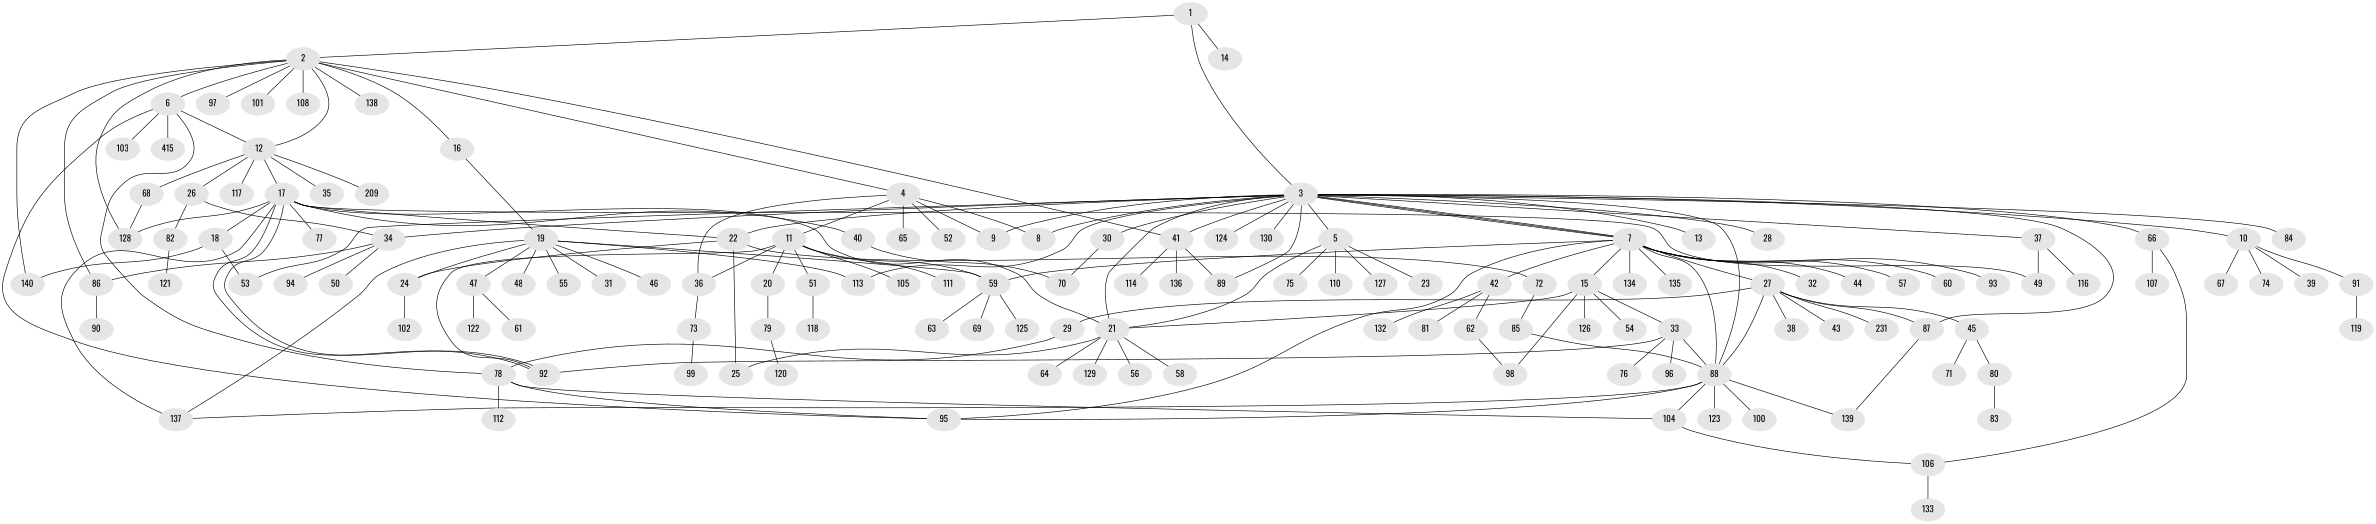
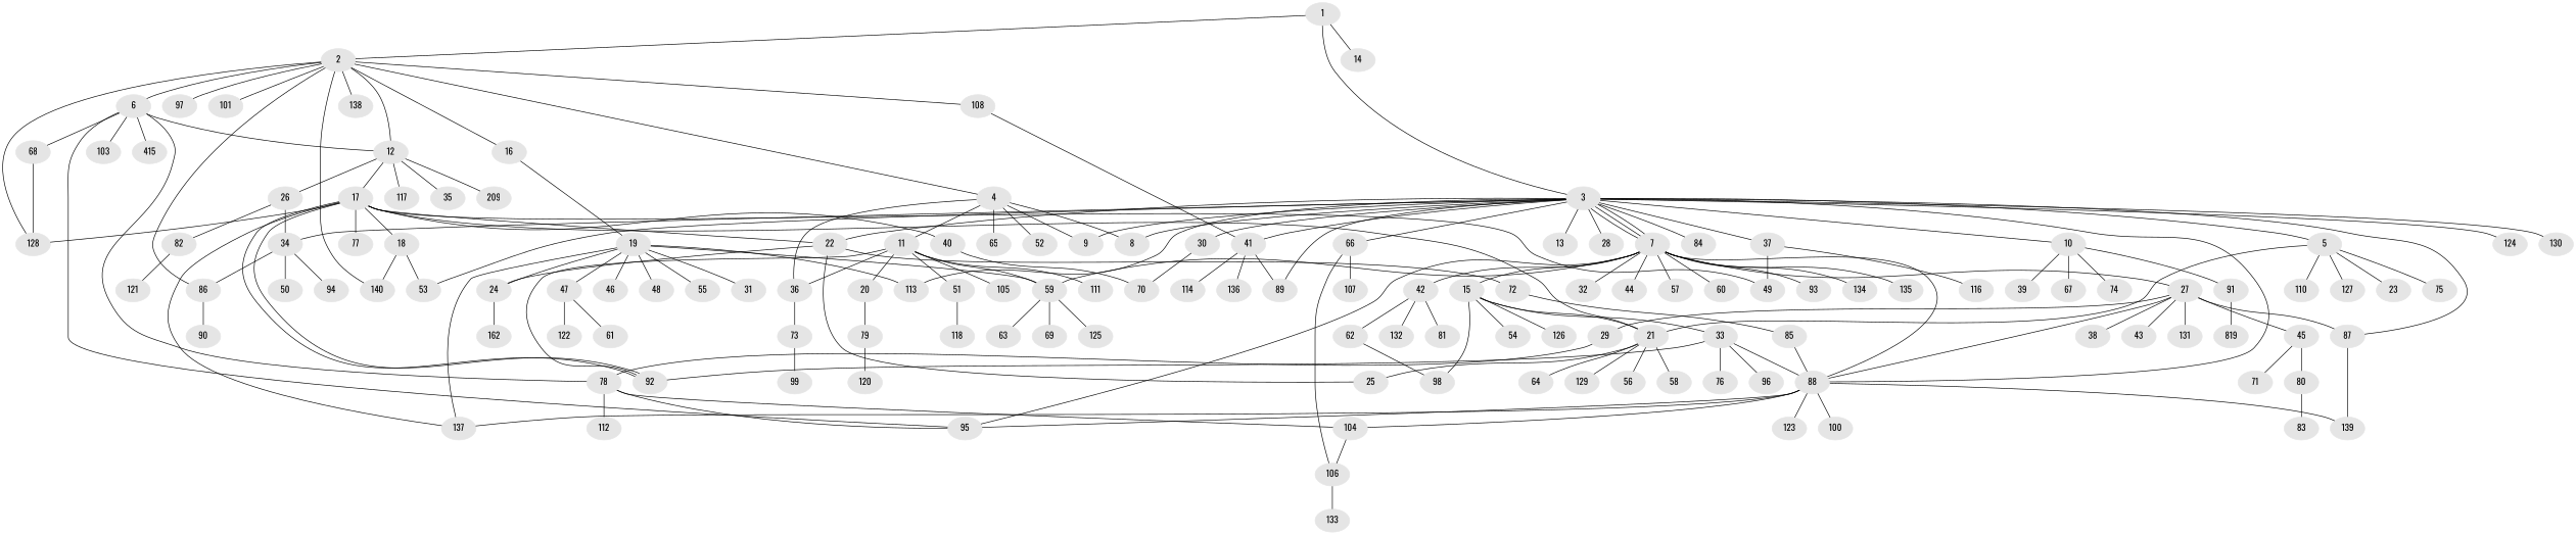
  graph {
    fontname=Oswald
    node [color=gray90 fontname=Oswald style=filled]
    edge [fontname=Oswald]
    1
    2
    3
    14
    4
    6
    12
    16
    41
    86
    97
    101
    108
    128
    138
    140
    5
    7
    8
    9
    10
    13
    21
    22
    28
    30
    34
    37
    53
    66
    84
    87
    88
    89
    113
    124
    130
    11
    36
    52
    65
    68
    78
    95
    103
    n46 [label=415]
    17
    26
    35
    n50 [label=209]
    117
    19
    114
    136
    90
    23
    75
    110
    127
    15
    27
    32
    42
    44
    57
    59
    60
    93
    134
    135
    39
    67
    74
    91
    25
    56
    58
    64
    129
    24
    72
    70
    50
    94
    49
    116
    106
    107
    139
    137
    104
    100
    123
    20
    51
    92
    105
    111
    73
    112
    33
    54
    98
    126
    29
    38
    43
    45
-   131 [label=231]
+   131
    62
    81
    132
    63
    69
    125
-   119
+   119 [label=819]
    79
    118
    18
    40
    77
    82
    76
    96
    31
    46
    47
    48
    55
-   102
+   102 [label=162]
    61
    122
    120
    85
    121
    71
    80
    99
    83
    133
    1 -- 2
    1 -- 3
    1 -- 14
    2 -- 4
    2 -- 6
    2 -- 12
    2 -- 16
-   2 -- 41
+   108 -- 41
    2 -- 86
    2 -- 97
    2 -- 101
    2 -- 108
    2 -- 128
    2 -- 138
    2 -- 140
    3 -- 41
    3 -- 5
    3 -- 7
    3 -- 7
    3 -- 7
    3 -- 8
    3 -- 9
    3 -- 10
    3 -- 13
-   3 -- 21
    3 -- 22
    3 -- 28
    3 -- 30
    3 -- 34
    3 -- 37
    3 -- 53
    3 -- 66
    3 -- 84
    3 -- 87
    3 -- 88
    3 -- 89
    3 -- 113
    3 -- 124
    3 -- 130
    4 -- 8
    4 -- 9
    4 -- 11
    4 -- 36
    4 -- 52
    4 -- 65
    6 -- 12
-   12 -- 68
+   6 -- 68
    6 -- 78
    6 -- 95
    6 -- 103
    6 -- n46
    12 -- 17
    12 -- 26
    12 -- 35
    12 -- n50
    12 -- 117
    16 -- 19
    41 -- 89
    41 -- 114
    41 -- 136
    86 -- 90
    5 -- 21
    5 -- 23
    5 -- 75
    5 -- 110
    5 -- 127
    7 -- 88
    7 -- 95
    7 -- 15
    7 -- 27
    7 -- 32
    7 -- 42
    7 -- 44
    7 -- 57
    7 -- 59
    7 -- 60
    7 -- 93
    7 -- 134
    7 -- 135
    10 -- 39
    10 -- 67
    10 -- 74
    10 -- 91
    21 -- 25
    21 -- 56
    21 -- 58
    21 -- 64
    21 -- 129
    22 -- 25
    22 -- 24
    22 -- 72
    30 -- 70
    34 -- 86
    34 -- 50
    34 -- 94
    37 -- 49
    37 -- 116
    66 -- 106
    66 -- 107
    87 -- 139
    88 -- 95
    88 -- 139
    88 -- 137
    88 -- 104
    88 -- 100
    88 -- 123
    11 -- 36
    11 -- 59
    11 -- 20
    11 -- 51
    11 -- 92
    11 -- 105
    11 -- 111
    36 -- 73
    68 -- 128
    78 -- 95
    78 -- 104
    78 -- 112
    17 -- 128
    17 -- 21
    17 -- 22
    17 -- 49
    17 -- 137
    17 -- 92
    17 -- 92
    17 -- 18
    17 -- 40
    17 -- 77
    26 -- 34
    26 -- 82
    19 -- 113
    19 -- 59
    19 -- 24
    19 -- 137
    19 -- 31
    19 -- 46
    19 -- 47
    19 -- 48
    19 -- 55
    15 -- 21
    15 -- 33
    15 -- 54
    15 -- 98
    15 -- 126
    27 -- 87
    27 -- 88
    27 -- 29
    27 -- 38
    27 -- 43
    27 -- 45
    27 -- 131
    42 -- 62
    42 -- 81
    42 -- 132
    59 -- 63
    59 -- 69
    59 -- 125
    91 -- 119
    24 -- 102
    72 -- 85
    106 -- 133
    104 -- 106
    20 -- 79
    51 -- 118
    73 -- 99
    33 -- 88
    33 -- 92
    33 -- 76
    33 -- 96
    29 -- 78
    45 -- 71
    45 -- 80
    62 -- 98
    79 -- 120
    18 -- 140
    18 -- 53
    40 -- 70
    82 -- 121
    47 -- 61
    47 -- 122
    85 -- 88
    80 -- 83
  }
